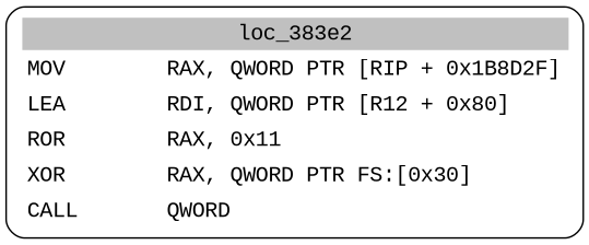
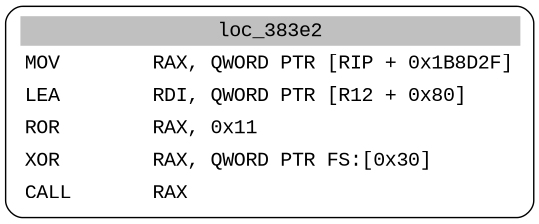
  digraph {
-   n1 [fontname="Courier New" label=<<table border="0" cellborder="0" cellpadding="3"><tr><td align="center" colspan="2" bgcolor="grey">loc_383e2</td></tr><tr><td align="left">MOV        RAX, QWORD PTR [RIP + 0x1B8D2F]</td></tr><tr><td align="left">LEA        RDI, QWORD PTR [R12 + 0x80]</td></tr><tr><td align="left">ROR        RAX, 0x11</td></tr><tr><td align="left">XOR        RAX, QWORD PTR FS:[0x30]</td></tr><tr><td align="left">CALL       QWORD</td></tr></table>> shape=Mrecord]
+   n1 [fontname="Courier New" label=<<table border="0" cellborder="0" cellpadding="3"><tr><td align="center" colspan="2" bgcolor="grey">loc_383e2</td></tr><tr><td align="left">MOV        RAX, QWORD PTR [RIP + 0x1B8D2F]</td></tr><tr><td align="left">LEA        RDI, QWORD PTR [R12 + 0x80]</td></tr><tr><td align="left">ROR        RAX, 0x11</td></tr><tr><td align="left">XOR        RAX, QWORD PTR FS:[0x30]</td></tr><tr><td align="left">CALL       RAX</td></tr></table>> shape=Mrecord]
  }
